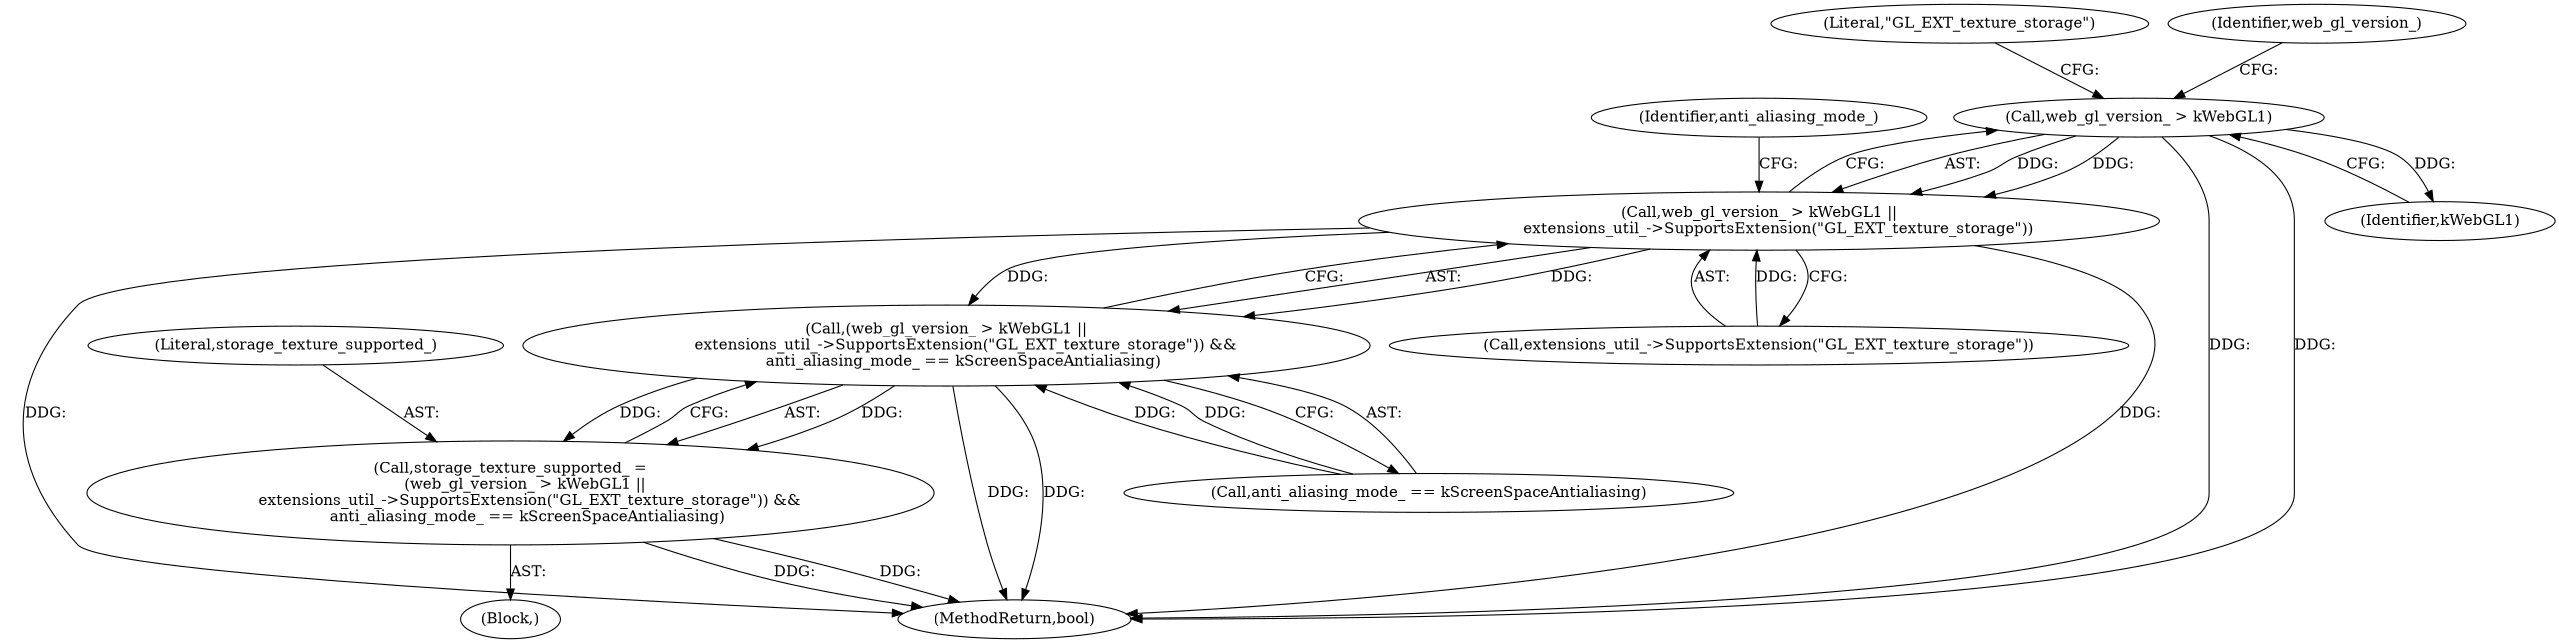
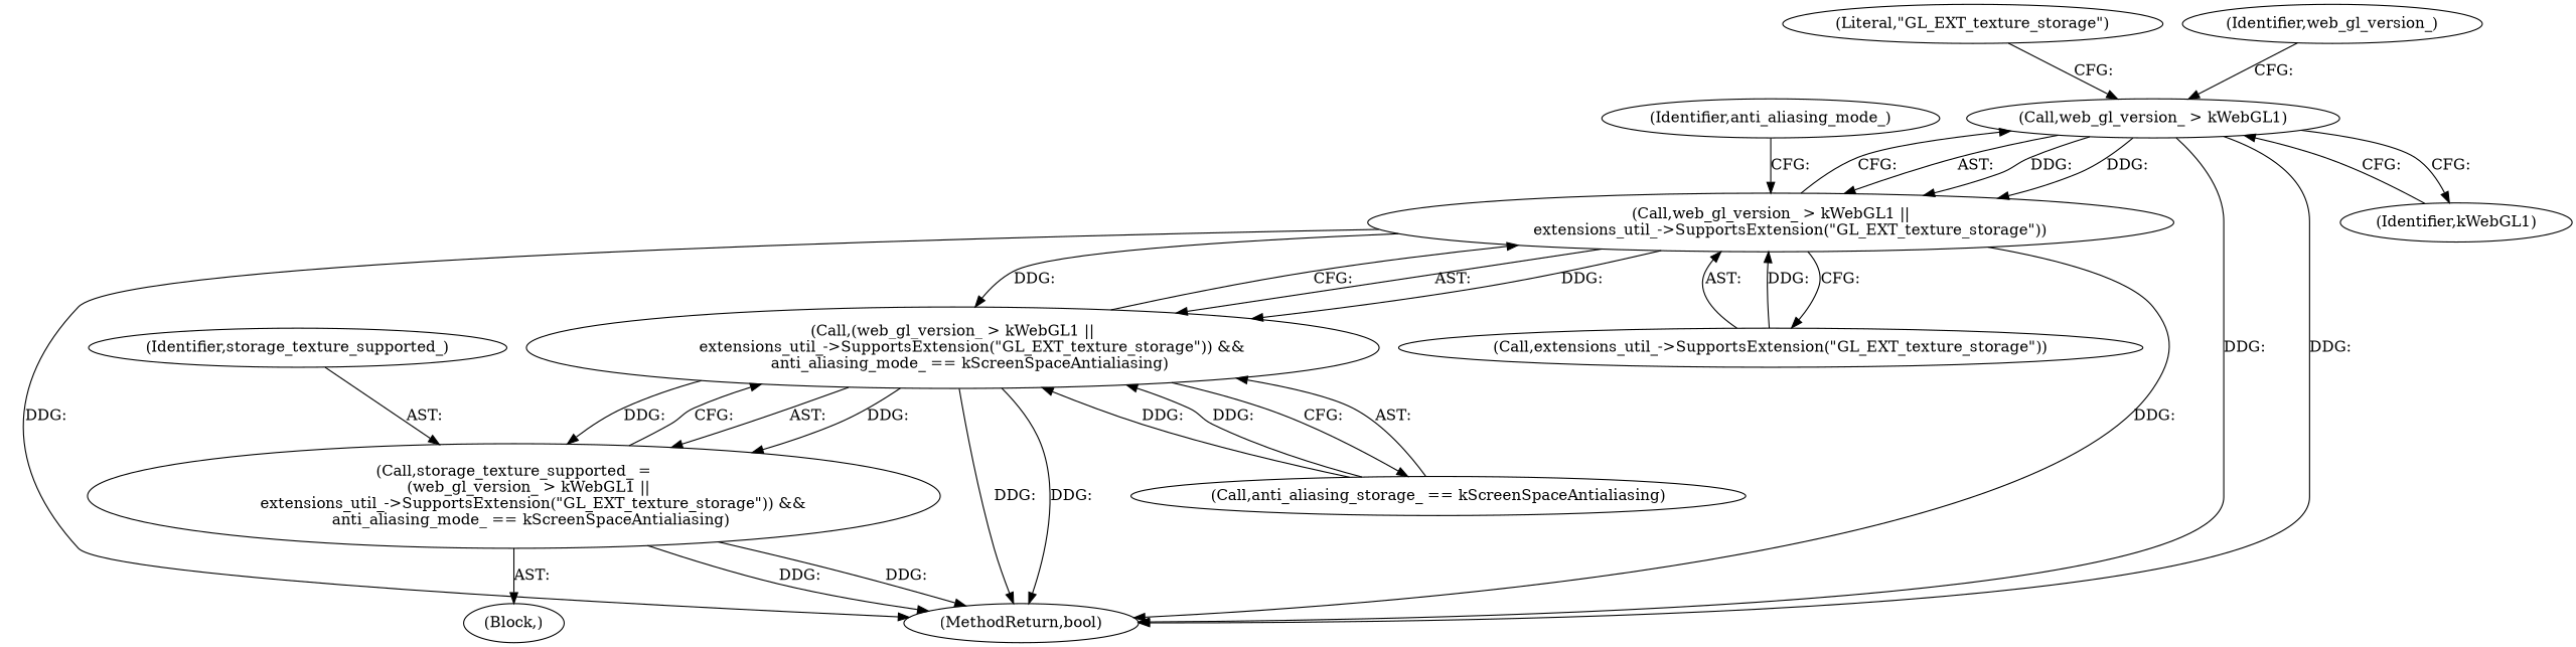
  digraph {
    n1 [label="(Call,web_gl_version_ > kWebGL1)"]
    n2 [label="(Call,web_gl_version_ > kWebGL1 ||\n        extensions_util_->SupportsExtension(\"GL_EXT_texture_storage\"))"]
    n3 [label="(MethodReturn,bool)"]
    n4 [label="(Identifier,kWebGL1)"]
    n5 [label="(Call,(web_gl_version_ > kWebGL1 ||\n        extensions_util_->SupportsExtension(\"GL_EXT_texture_storage\")) &&\n       anti_aliasing_mode_ == kScreenSpaceAntialiasing)"]
    n6 [label="(Call,extensions_util_->SupportsExtension(\"GL_EXT_texture_storage\"))"]
    n7 [label="(Call,storage_texture_supported_ =\n      (web_gl_version_ > kWebGL1 ||\n        extensions_util_->SupportsExtension(\"GL_EXT_texture_storage\")) &&\n       anti_aliasing_mode_ == kScreenSpaceAntialiasing)"]
-   n8 [label="(Call,anti_aliasing_mode_ == kScreenSpaceAntialiasing)"]
+   n8 [label="(Call,anti_aliasing_storage_ == kScreenSpaceAntialiasing)"]
    n9 [label="(Block,)"]
    n10 [label="(Literal,\"GL_EXT_texture_storage\")"]
    n11 [label="(Identifier,anti_aliasing_mode_)"]
-   n12 [label="(Literal,storage_texture_supported_)"]
+   n12 [label="(Identifier,storage_texture_supported_)"]
    n13 [label="(Identifier,web_gl_version_)"]
    n1 -> n2 [label="AST: "]
    n1 -> n2 [label="DDG: "]
    n1 -> n2 [label="DDG: "]
    n1 -> n3 [label="DDG: "]
    n1 -> n3 [label="DDG: "]
-   n1 -> n4 [label="DDG: "]
+   n1 -> n4 [label="CFG: "]
    n2 -> n1 [label="CFG: "]
    n2 -> n3 [label="DDG: "]
    n2 -> n3 [label="DDG: "]
    n2 -> n5 [label="AST: "]
    n2 -> n5 [label="DDG: "]
    n2 -> n5 [label="DDG: "]
    n2 -> n6 [label="CFG: "]
    n4 -> n1 [label="CFG: "]
    n5 -> n2 [label="CFG: "]
    n5 -> n3 [label="DDG: "]
    n5 -> n3 [label="DDG: "]
    n5 -> n7 [label="AST: "]
    n5 -> n7 [label="DDG: "]
    n5 -> n7 [label="DDG: "]
    n5 -> n8 [label="CFG: "]
    n6 -> n2 [label="AST: "]
    n6 -> n2 [label="DDG: "]
    n7 -> n3 [label="DDG: "]
    n7 -> n3 [label="DDG: "]
    n7 -> n5 [label="CFG: "]
    n7 -> n9 [label="AST: "]
    n8 -> n5 [label="AST: "]
    n8 -> n5 [label="DDG: "]
    n8 -> n5 [label="DDG: "]
    n10 -> n1 [label="CFG: "]
    n11 -> n2 [label="CFG: "]
    n12 -> n7 [label="AST: "]
    n13 -> n1 [label="CFG: "]
  }
